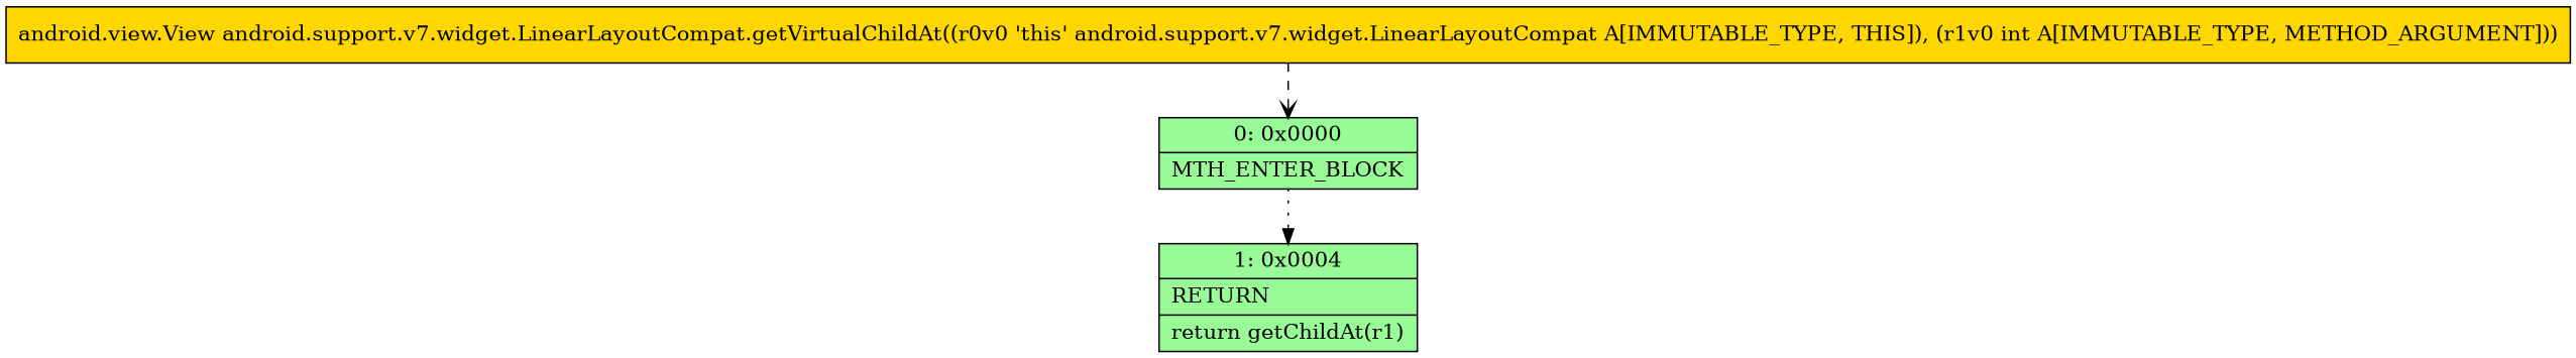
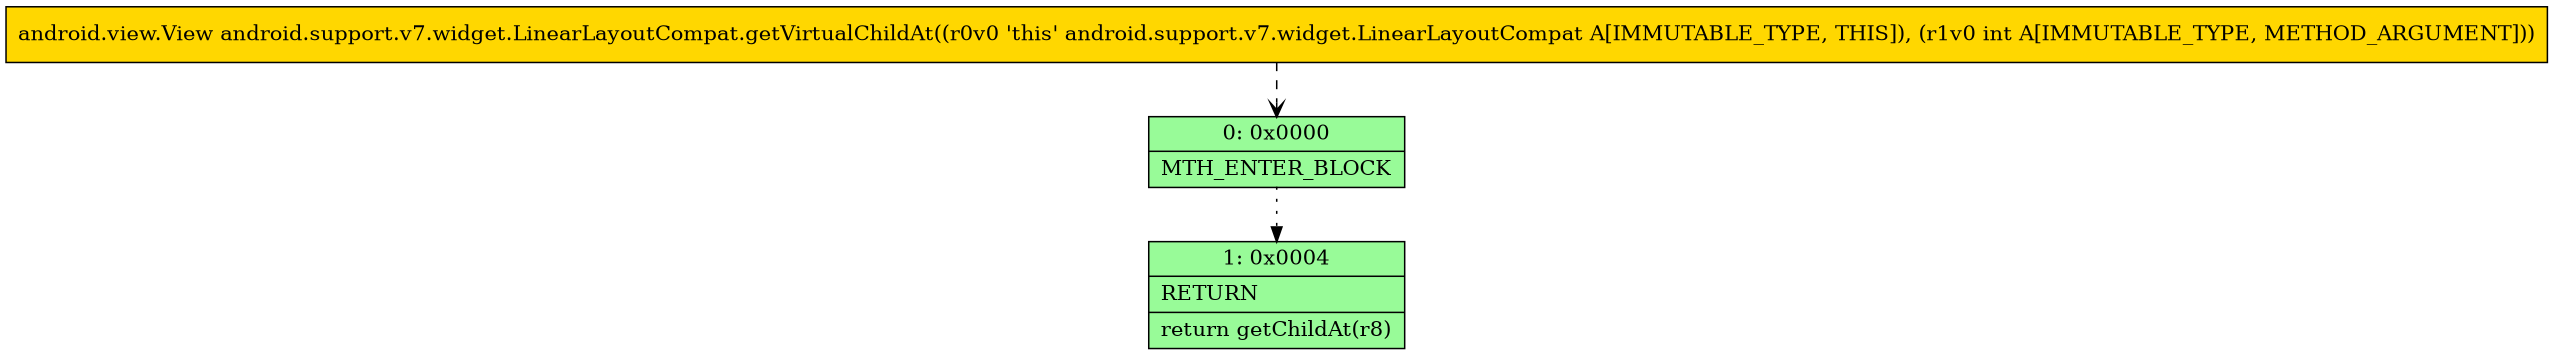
  digraph {
    node [shape=record style=filled fillcolor=palegreen]
    n1 [label="{0\:\ 0x0000|MTH_ENTER_BLOCK\l}"]
-   n2 [label="{1\:\ 0x0004|RETURN\l|return getChildAt(r1)\l}"]
+   n2 [label="{1\:\ 0x0004|RETURN\l|return getChildAt(r8)\l}"]
    n3 [label="{android.view.View android.support.v7.widget.LinearLayoutCompat.getVirtualChildAt((r0v0 'this' android.support.v7.widget.LinearLayoutCompat A[IMMUTABLE_TYPE, THIS]), (r1v0 int A[IMMUTABLE_TYPE, METHOD_ARGUMENT])) }" fillcolor=gold]
    n1 -> n2 [style=dotted arrowhead=normal]
    n3 -> n1 [style=dashed arrowhead=vee]
  }
